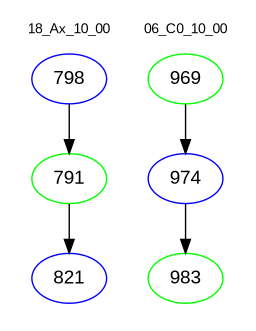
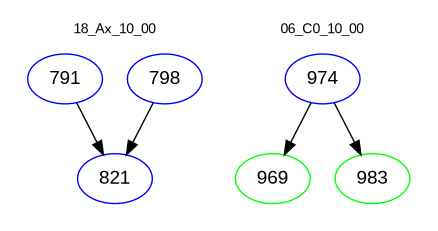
  digraph {
    fontname="Liberation Sans"
    node [color=blue fontname="Liberation Sans"]
    edge [color=black fontname="Liberation Sans"]
    n1 [label=798]
-   n2 [color=green label=791]
+   n2 [label=791]
    n3 [label=821]
    n4 [color=green label=969]
    n5 [label=974]
    n6 [color=green label=983]
    subgraph cluster_1 {
      color=white
      fontsize=10
      label="18_Ax_10_00"
      n1
      n2
      n3
    }
    subgraph cluster_2 {
      color=white
      fontsize=10
      label="06_C0_10_00"
      n4
      n5
      n6
    }
-   n1 -> n2
+   n1 -> n3
    n2 -> n3
-   n4 -> n5
+   n5 -> n4
    n5 -> n6
  }
